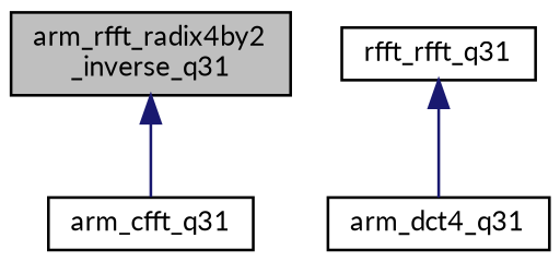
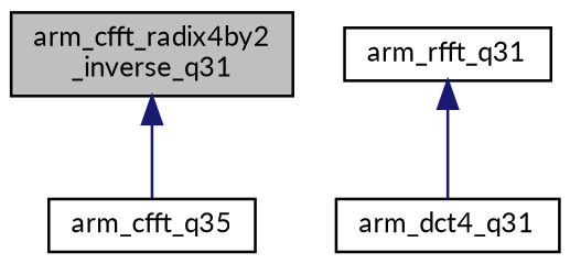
  digraph {
    fontname=Lato
    rankdir=TB
    node [color=black fillcolor=white fontname=Lato fontsize=10 shape=record style=filled]
    edge [color=midnightblue dir=back fontname=Lato fontsize=10 labelfontname=Helvetica labelfontsize=10 style=solid]
-   n1 [fillcolor=grey75 fontcolor=black height=0.2 label="arm_rfft_radix4by2\l_inverse_q31" width=0.4]
-   n2 [height=0.2 label=arm_cfft_q31 width=0.4]
-   n3 [height=0.2 label=rfft_rfft_q31 width=0.4]
+   n1 [fillcolor=grey75 fontcolor=black height=0.2 label="arm_cfft_radix4by2\l_inverse_q31" width=0.4]
+   n2 [height=0.2 label=arm_cfft_q35 width=0.4]
+   n3 [height=0.2 label=arm_rfft_q31 width=0.4]
    n4 [height=0.2 label=arm_dct4_q31 width=0.4]
    n1 -> n2
    n3 -> n4
  }
